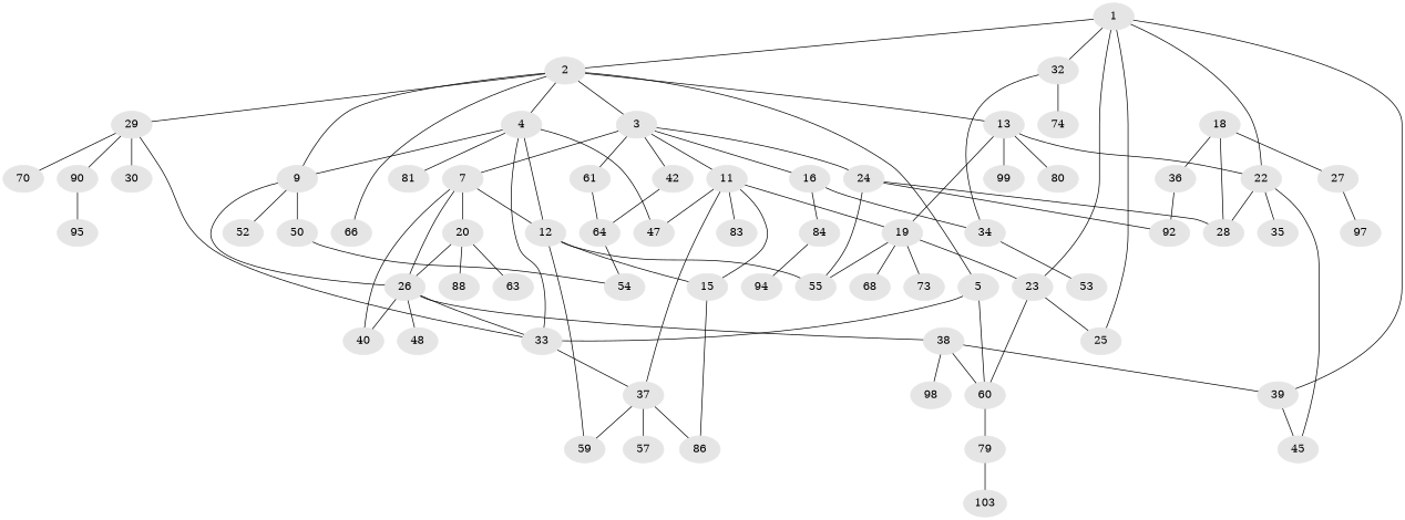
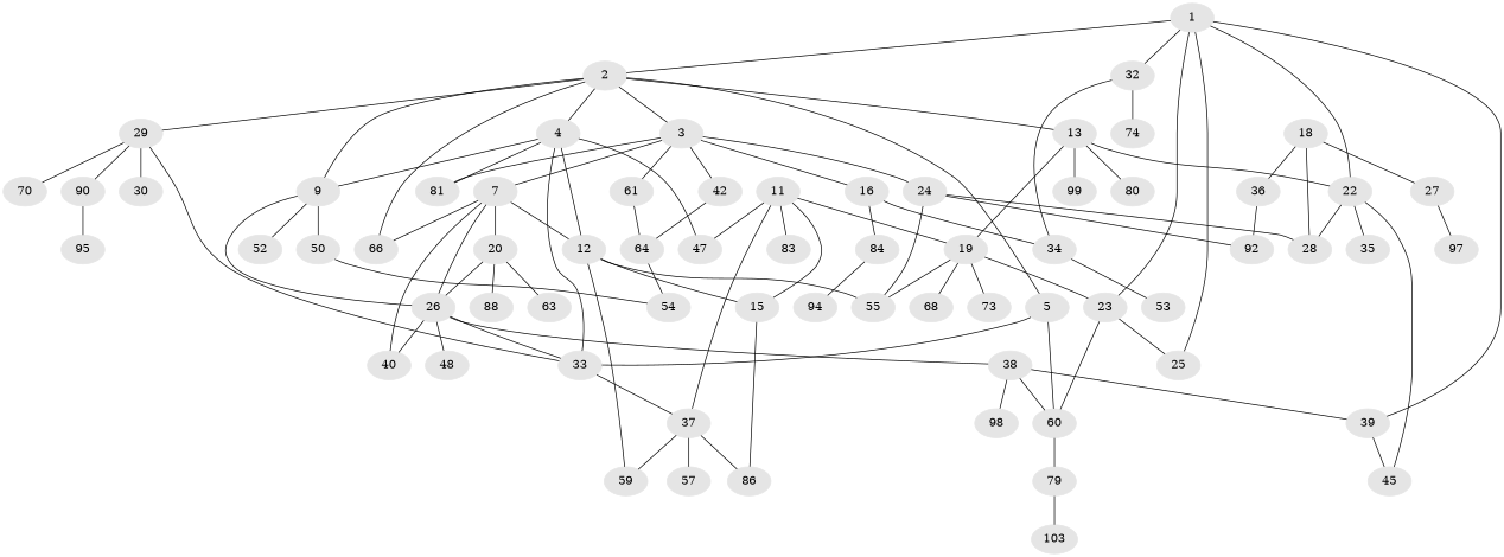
  graph {
    node [color=gray90 style=filled]
    1 [super="+10"]
    2 [super="+6"]
    23 [super="+58"]
    25 [super="+51"]
    32 [super="+44"]
    39
    22 [super="+46"]
    3 [super="+17"]
    4 [super="+8"]
    5 [super="+14"]
    9 [super="+41"]
    13 [super="+56"]
    29 [super="+72"]
    66 [super="+96"]
    18 [super="+21"]
    27 [super="+77"]
    28
    36 [super="+102"]
    60 [super="+105"]
    34 [super="+71"]
    74
    45 [super="+62"]
    7 [super="+87"]
    11 [super="+75"]
    16 [super="+91"]
    24
    42
    61
    12 [super="+67"]
    33 [super="+101"]
    47
    81
    26 [super="+69"]
    50
    52
    19 [super="+31"]
    80
    99
    30
    70
    90
    20 [super="+43"]
    40 [super="+93"]
    15
    37 [super="+78"]
    83 [super="+85"]
    84
    55 [super="+100"]
    92
    64 [super="+65"]
    59
    53
    54 [super="+82"]
    79
    63
    88 [super="+89"]
    38 [super="+104"]
    48 [super="+49"]
    86
    68 [super="+76"]
    73
    57
    35
    94
    97
    98
    95
    103
    1 -- 2
    1 -- 23
    1 -- 25
    1 -- 32
    1 -- 39
    1 -- 22
    2 -- 3
    2 -- 4
    2 -- 5
    2 -- 9
    2 -- 13
    2 -- 29
    2 -- 66
    23 -- 25
    23 -- 60
    32 -- 34
    32 -- 74
    39 -- 45
    22 -- 28
    22 -- 45
    22 -- 35
    3 -- 7
-   3 -- 11
+   3 -- 81
    3 -- 16
    3 -- 24
    3 -- 42
    3 -- 61
    4 -- 9
    4 -- 12
    4 -- 33
    4 -- 47
    4 -- 81
    5 -- 60
    5 -- 33
    9 -- 26
    9 -- 50
    9 -- 52
    13 -- 22
    13 -- 19
    13 -- 80
    13 -- 99
    29 -- 33
    29 -- 30
    29 -- 70
    29 -- 90
    18 -- 27
    18 -- 28
    18 -- 36
    27 -- 97
    36 -- 92
    60 -- 79
    34 -- 53
+   7 -- 66
    7 -- 12
    7 -- 26
    7 -- 20
    7 -- 40
    11 -- 47
    11 -- 19
    11 -- 15
    11 -- 37
    11 -- 83
    16 -- 34
    16 -- 84
    24 -- 28
    24 -- 55
    24 -- 92
    42 -- 64
    61 -- 64
    12 -- 15
    12 -- 55
    12 -- 59
    33 -- 37
    26 -- 33
    26 -- 40
    26 -- 38
    26 -- 48
    50 -- 54
    19 -- 23
    19 -- 55
    19 -- 68
    19 -- 73
    90 -- 95
    20 -- 26
    20 -- 63
    20 -- 88
    15 -- 86
    37 -- 59
    37 -- 86
    37 -- 57
    84 -- 94
    64 -- 54
    79 -- 103
    38 -- 39
    38 -- 60 [weight=2]
    38 -- 98
  }
